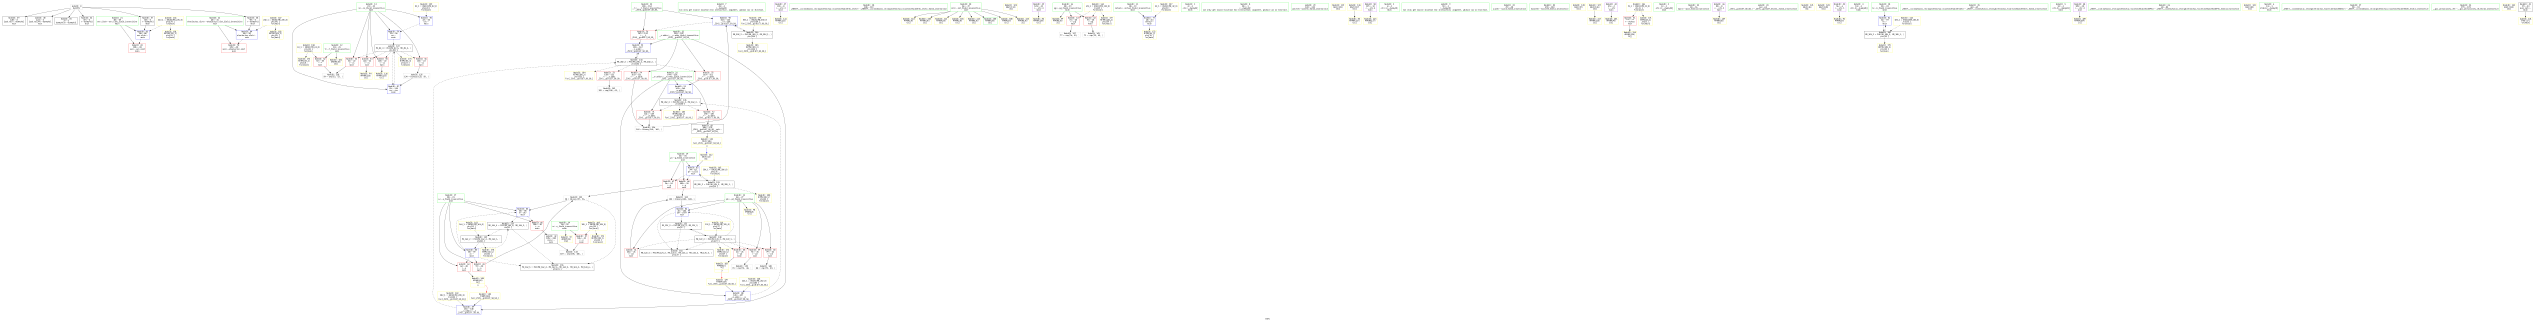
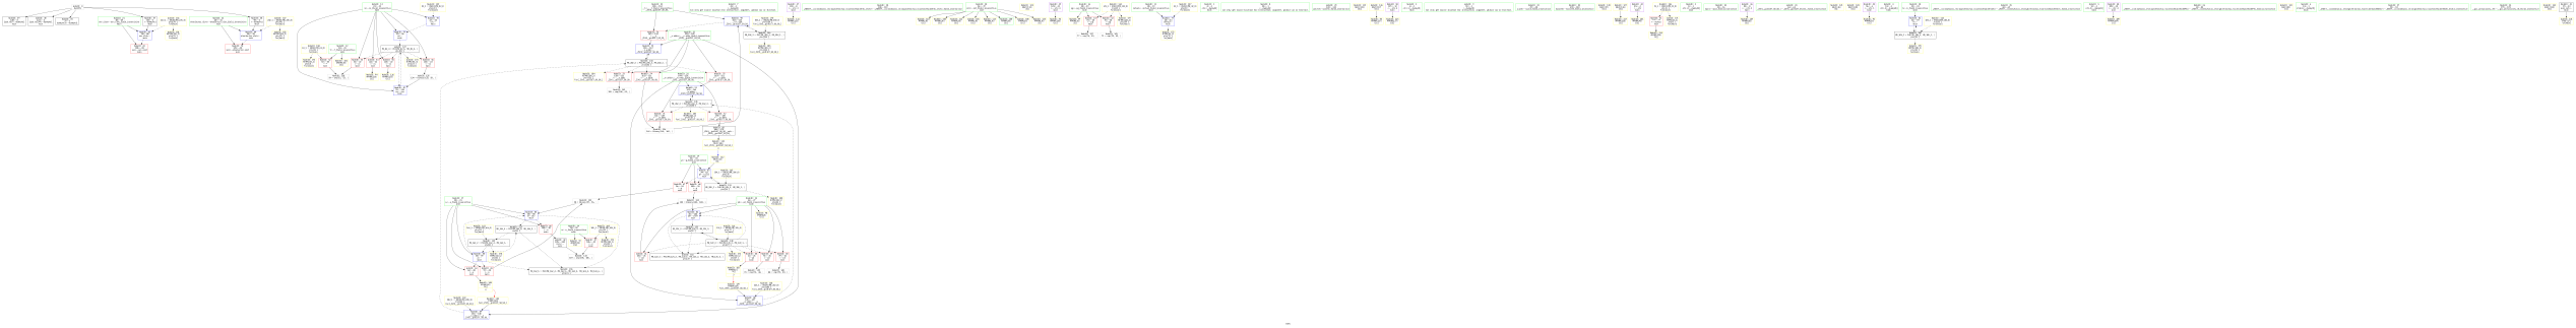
  digraph {
    fontname="IBM Plex Mono"
    label=SVFG
    node [color=yellow fontname="IBM Plex Mono" shape=record]
    edge [fontname="IBM Plex Mono" style=solid]
    n1 [color=grey label="{NodeID: 0\nNullPtr}"]
    n2 [color=black label="{NodeID: 35\n2\<--3\ndummyVal\<--dummyVal\n}"]
-   n3 [color=black label="{NodeID: 36\n87\<--3\n\<--dummyVal\nmain\n}"]
    n4 [color=black label="{NodeID: 37\n88\<--3\n\<--dummyVal\nmain\n}"]
    n5 [color=black label="{NodeID: 38\n90\<--3\n\<--dummyVal\nmain\n}"]
    n6 [color=black label="{NodeID: 39\n140\<--3\nlpad.val\<--dummyVal\nmain\n}"]
    n7 [color=black label="{NodeID: 40\n141\<--3\nlpad.val24\<--dummyVal\nmain\n}"]
    n8 [color=blue label="{NodeID: 83\n38\<--88\nexn.slot\<--\nmain\n}"]
    n9 [color=blue label="{NodeID: 84\n40\<--90\nehselector.slot\<--\nmain\n}"]
    n10 [color=red label="{NodeID: 69\n138\<--38\nexn\<--exn.slot\nmain\n}"]
    n11 [color=red label="{NodeID: 70\n139\<--40\nsel\<--ehselector.slot\nmain\n}"]
    n12 [label="{NodeID: 173\nRETMU(6V_1)\npts\{21 \}\nFun[main]}" style=double]
    n13 [color=blue label="{NodeID: 90\n153\<--163\n__t\<--rem\n_ZSt5__gcdIiET_S0_S0_\n}"]
    n14 [color=red label="{NodeID: 76\n167\<--153\n\<--__t\n_ZSt5__gcdIiET_S0_S0_\n}"]
    n15 [color=black label="{NodeID: 146\nMR_30V_2 = PHI(MR_30V_3, MR_30V_1, )\npts\{154 \}\n}"]
    n16 [color=blue label="{NodeID: 92\n151\<--167\n__n.addr\<--\n_ZSt5__gcdIiET_S0_S0_\n}"]
    n17 [label="{NodeID: 185\nRETMU(30V_2)\npts\{154 \}\nFun[_ZSt5__gcdIiET_S0_S0_]}" style=double]
    n18 [color=black label="{NodeID: 144\nMR_28V_3 = PHI(MR_28V_4, MR_28V_2, )\npts\{152 \}\n}"]
    n19 [color=green label="{NodeID: 7\n43\<--1\n\<--dummyObj\nCan only get source location for instruction, argument, global var or function.}"]
    n20 [label="{NodeID: 180\nRETMU(20V_2)\npts\{35 \}\nFun[main]}" style=double]
    n21 [label="{NodeID: 97\nAPARM(24)\nCS[]}" style=double]
    n22 [color=green label="{NodeID: 14\n24\<--25\nn\<--n_field_insensitive\nmain\n}"]
    n23 [color=red label="{NodeID: 57\n106\<--24\n\<--n\nmain\n}"]
    n24 [color=grey label="{NodeID: 143\n107 = cmp(105, 106, )\n}"]
    n25 [label="{NodeID: 104\nAPARM(62)\nCS[]|{<s0>3}}" style=double]
    n26 [label="{NodeID: 130\nFPARM(148)\nFun[_ZSt5__gcdIiET_S0_S0_]}" style=double]
    n27 [color=blue label="{NodeID: 89\n151\<--148\n__n.addr\<--__n\n_ZSt5__gcdIiET_S0_S0_\n}"]
    n28 [color=green label="{NodeID: 21\n38\<--39\nexn.slot\<--exn.slot_field_insensitive\nmain\n}"]
    n29 [label="{NodeID: 111\nAPARM(112)\nCS[]}" style=double]
    n30 [color=green label="{NodeID: 28\n118\<--119\n_ZNKSt7__cxx1112basic_stringIcSt11char_traitsIcESaIcEE5c_strEv\<--_ZNKSt7__cxx1112basic_stringIcSt11char_traitsIcESaIcEE5c_strEv_field_insensitive\n}"]
    n31 [label="{NodeID: 118\nAPARM(36)\nCS[]}" style=double]
    n32 [label="{NodeID: 125\nARet(113)\nCS[]}" style=double]
    n33 [color=black label="{NodeID: 42\n105\<--104\nconv\<--\nmain\n}"]
    n34 [label="{NodeID: 132\nFRet(146)\nFun[_ZSt5__gcdIiET_S0_S0_]|{<s0>3}}" style=double]
    n35 [label="{NodeID: 122\nARet(63)\nCS[]}" style=double]
    n36 [color=blue label="{NodeID: 82\n34\<--63\ng\<--call2\nmain\n}"]
    n37 [color=red label="{NodeID: 67\n96\<--34\n\<--g\nmain\n}"]
    n38 [color=red label="{NodeID: 68\n100\<--34\n\<--g\nmain\n}"]
    n39 [color=black label="{NodeID: 151\nMR_20V_2 = PHI(MR_20V_3, MR_20V_1, )\npts\{35 \}\n}"]
    n40 [color=purple label="{NodeID: 49\n120\<--12\n\<--.str.4\nmain\n}"]
    n41 [label="{NodeID: 93\nAPARM(120)\nCS[]}" style=double]
    n42 [color=grey label="{NodeID: 139\n74 = cmp(73, 43, )\n}"]
    n43 [color=red label="{NodeID: 56\n133\<--22\n\<--cs\nmain\n}"]
    n44 [color=grey label="{NodeID: 135\n134 = Binary(133, 50, )\n}"]
    n45 [color=blue label="{NodeID: 87\n22\<--134\ncs\<--inc\nmain\n}"]
    n46 [color=black label="{NodeID: 147\nMR_8V_4 = PHI(MR_8V_5, MR_8V_3, )\npts\{23 \}\n}"]
    n47 [color=red label="{NodeID: 63\n76\<--28\n\<--pg\nmain\n}"]
    n48 [color=grey label="{NodeID: 137\n77 = cmp(76, 59, )\n}"]
    n49 [color=black label="{NodeID: 153\nMR_16V_4 = PHI(MR_16V_6, MR_16V_3, )\npts\{31 \}\n}"]
    n50 [color=black label="{NodeID: 149\nMR_16V_2 = PHI(MR_16V_4, MR_16V_1, )\npts\{31 \}\n}"]
    n51 [color=black label="{NodeID: 155\nMR_16V_5 = PHI(MR_16V_4, MR_16V_6, MR_16V_3, MR_16V_4, MR_16V_6, )\npts\{31 \}\n}"]
    n52 [color=blue label="{NodeID: 80\n30\<--59\na\<--\nmain\n}"]
    n53 [label="{NodeID: 178\nRETMU(16V_2)\npts\{31 \}\nFun[main]}" style=double]
    n54 [color=blue label="{NodeID: 85\n30\<--98\na\<--div\nmain\n}"]
    n55 [color=red label="{NodeID: 64\n62\<--30\n\<--a\nmain\n}"]
    n56 [color=red label="{NodeID: 65\n97\<--30\n\<--a\nmain\n}"]
    n57 [label="{NodeID: 160\n10V_1 = ENCHI(MR_10V_0)\npts\{25 \}\nFun[main]}" style=double]
    n58 [label="{NodeID: 175\nRETMU(10V_1)\npts\{25 \}\nFun[main]}" style=double]
    n59 [color=blue label="{NodeID: 77\n18\<--43\nretval\<--\nmain\n}"]
    n60 [label="{NodeID: 172\nRETMU(4V_2)\npts\{19 \}\nFun[main]}" style=double]
    n61 [label="{NodeID: 167\n24V_1 = ENCHI(MR_24V_0)\npts\{41 \}\nFun[main]}" style=double]
    n62 [label="{NodeID: 182\nRETMU(24V_1)\npts\{41 \}\nFun[main]}" style=double]
    n63 [color=green label="{NodeID: 1\n4\<--1\n.str\<--dummyObj\nGlob }"]
    n64 [label="{NodeID: 174\nRETMU(8V_4)\npts\{23 \}\nFun[main]}" style=double]
    n65 [color=blue label="{NodeID: 91\n149\<--165\n__m.addr\<--\n_ZSt5__gcdIiET_S0_S0_\n}"]
    n66 [color=black label="{NodeID: 145\nMR_26V_3 = PHI(MR_26V_4, MR_26V_2, )\npts\{150 \}\n}"]
    n67 [color=red label="{NodeID: 71\n161\<--149\n\<--__m.addr\n_ZSt5__gcdIiET_S0_S0_\n}"]
    n68 [color=red label="{NodeID: 72\n170\<--149\n\<--__m.addr\n_ZSt5__gcdIiET_S0_S0_\n}"]
    n69 [label="{NodeID: 183\nRETMU(26V_3)\npts\{150 \}\nFun[_ZSt5__gcdIiET_S0_S0_]}" style=double]
    n70 [color=grey label="{NodeID: 136\n163 = Binary(161, 162, )\n}"]
    n71 [color=black label="{NodeID: 43\n146\<--170\n_ZSt5__gcdIiET_S0_S0__ret\<--\n_ZSt5__gcdIiET_S0_S0_\n}"]
    n72 [color=green label="{NodeID: 8\n50\<--1\n\<--dummyObj\nCan only get source location for instruction, argument, global var or function.}"]
    n73 [label="{NodeID: 181\nRETMU(22V_1)\npts\{39 \}\nFun[main]}" style=double]
    n74 [label="{NodeID: 98\nAPARM(26)\nCS[]}" style=double]
    n75 [color=green label="{NodeID: 15\n26\<--27\npd\<--pd_field_insensitive\nmain\n}"]
    n76 [color=red label="{NodeID: 58\n61\<--26\n\<--pd\nmain\n}"]
    n77 [color=red label="{NodeID: 59\n73\<--26\n\<--pd\nmain\n}"]
    n78 [color=red label="{NodeID: 60\n79\<--26\n\<--pd\nmain\n}"]
    n79 [color=red label="{NodeID: 61\n101\<--26\n\<--pd\nmain\n}"]
    n80 [color=blue label="{NodeID: 86\n26\<--102\npd\<--div9\nmain\n}"]
    n81 [label="{NodeID: 103\nAPARM(61)\nCS[]|{<s0>3}}" style=double]
    n82 [color=grey label="{NodeID: 140\n80 = cmp(79, 59, )\n}"]
    n83 [color=grey label="{NodeID: 134\n102 = Binary(101, 100, )\n}"]
    n84 [color=black label="{NodeID: 154\nMR_12V_4 = PHI(MR_12V_3, MR_12V_5, MR_12V_2, MR_12V_3, MR_12V_5, )\npts\{27 \}\n}"]
    n85 [color=black label="{NodeID: 152\nMR_12V_3 = PHI(MR_12V_5, MR_12V_2, )\npts\{27 \}\n}"]
    n86 [label="{NodeID: 129\nFPARM(147)\nFun[_ZSt5__gcdIiET_S0_S0_]}" style=double]
    n87 [color=black label="{NodeID: 148\nMR_12V_2 = PHI(MR_12V_3, MR_12V_1, )\npts\{27 \}\n}"]
    n88 [label="{NodeID: 105\nAPARM(36)\nCS[]}" style=double]
    n89 [color=green label="{NodeID: 22\n40\<--41\nehselector.slot\<--ehselector.slot_field_insensitive\nmain\n}"]
    n90 [label="{NodeID: 112\nAPARM(36)\nCS[]}" style=double]
    n91 [color=green label="{NodeID: 29\n122\<--123\nprintf\<--printf_field_insensitive\n}"]
    n92 [label="{NodeID: 119\nARet(121)\nCS[]}" style=double]
    n93 [label="{NodeID: 126\nARet(117)\nCS[]}" style=double]
    n94 [label="{NodeID: 95\nAPARM(117)\nCS[]}" style=double]
    n95 [color=grey label="{NodeID: 133\n98 = Binary(97, 96, )\n}"]
    n96 [color=red label="{NodeID: 66\n104\<--30\n\<--a\nmain\n}"]
    n97 [color=purple label="{NodeID: 50\n127\<--12\n\<--.str.4\nmain\n}"]
    n98 [label="{NodeID: 115\nAPARM(127)\nCS[]}" style=double]
    n99 [color=red label="{NodeID: 53\n52\<--22\n\<--cs\nmain\n}"]
    n100 [color=red label="{NodeID: 54\n116\<--22\n\<--cs\nmain\n}"]
    n101 [color=red label="{NodeID: 55\n125\<--22\n\<--cs\nmain\n}"]
    n102 [color=grey label="{NodeID: 138\n54 = cmp(52, 53, )\n}"]
    n103 [label="{NodeID: 94\nAPARM(116)\nCS[]}" style=double]
    n104 [label="{NodeID: 116\nAPARM(125)\nCS[]}" style=double]
    n105 [label="{NodeID: 161\n12V_1 = ENCHI(MR_12V_0)\npts\{27 \}\nFun[main]}" style=double]
    n106 [label="{NodeID: 176\nRETMU(12V_2)\npts\{27 \}\nFun[main]}" style=double]
    n107 [color=blue label="{NodeID: 78\n22\<--43\ncs\<--\nmain\n}"]
    n108 [color=blue label="{NodeID: 79\n22\<--50\ncs\<--\nmain\n}"]
    n109 [label="{NodeID: 168\n26V_1 = ENCHI(MR_26V_0)\npts\{150 \}\nFun[_ZSt5__gcdIiET_S0_S0_]}" style=double]
    n110 [color=blue label="{NodeID: 88\n149\<--147\n__m.addr\<--__m\n_ZSt5__gcdIiET_S0_S0_\n}"]
    n111 [color=green label="{NodeID: 2\n6\<--1\n.str.1\<--dummyObj\nGlob }"]
    n112 [color=red label="{NodeID: 73\n158\<--151\n\<--__n.addr\n_ZSt5__gcdIiET_S0_S0_\n}"]
    n113 [label="{NodeID: 184\nRETMU(28V_3)\npts\{152 \}\nFun[_ZSt5__gcdIiET_S0_S0_]}" style=double]
    n114 [color=red label="{NodeID: 74\n162\<--151\n\<--__n.addr\n_ZSt5__gcdIiET_S0_S0_\n}"]
    n115 [color=red label="{NodeID: 75\n165\<--151\n\<--__n.addr\n_ZSt5__gcdIiET_S0_S0_\n}"]
    n116 [color=grey label="{NodeID: 142\n159 = cmp(158, 43, )\n}"]
    n117 [color=green label="{NodeID: 9\n59\<--1\n\<--dummyObj\nCan only get source location for instruction, argument, global var or function.}"]
    n118 [label="{NodeID: 99\nAPARM(28)\nCS[]}" style=double]
    n119 [color=green label="{NodeID: 16\n28\<--29\npg\<--pg_field_insensitive\nmain\n}"]
    n120 [color=red label="{NodeID: 62\n70\<--28\n\<--pg\nmain\n}"]
    n121 [color=grey label="{NodeID: 141\n71 = cmp(70, 43, )\n}"]
    n122 [label="{NodeID: 106\nAPARM(36)\nCS[]}" style=double]
    n123 [color=green label="{NodeID: 23\n47\<--48\nscanf\<--scanf_field_insensitive\n}"]
    n124 [label="{NodeID: 113\nAPARM(36)\nCS[]}" style=double]
    n125 [color=green label="{NodeID: 30\n129\<--130\nfprintf\<--fprintf_field_insensitive\n}"]
    n126 [label="{NodeID: 120\nARet(57)\nCS[]}" style=double]
    n127 [label="{NodeID: 127\nARet(126)\nCS[]}" style=double]
    n128 [label="{NodeID: 117\nAPARM(126)\nCS[]}" style=double]
    n129 [color=purple label="{NodeID: 44\n45\<--4\n\<--.str\nmain\n}"]
    n130 [label="{NodeID: 101\nAPARM(45)\nCS[]}" style=double]
    n131 [color=red label="{NodeID: 51\n124\<--14\n\<--stderr\nmain\n}"]
    n132 [label="{NodeID: 114\nAPARM(124)\nCS[]}" style=double]
    n133 [label="{NodeID: 162\n14V_1 = ENCHI(MR_14V_0)\npts\{29 \}\nFun[main]}" style=double]
    n134 [label="{NodeID: 177\nRETMU(14V_1)\npts\{29 \}\nFun[main]}" style=double]
    n135 [label="{NodeID: 169\n28V_1 = ENCHI(MR_28V_0)\npts\{152 \}\nFun[_ZSt5__gcdIiET_S0_S0_]}" style=double]
    n136 [color=green label="{NodeID: 3\n8\<--1\n.str.2\<--dummyObj\nGlob }"]
    n137 [color=green label="{NodeID: 10\n15\<--16\nmain\<--main_field_insensitive\n}"]
    n138 [color=green label="{NodeID: 100\nAPARM(36)\nCS[]}" style=double]
    n139 [color=green label="{NodeID: 17\n30\<--31\na\<--a_field_insensitive\nmain\n}"]
    n140 [label="{NodeID: 107\nAPARM(82)\nCS[]}" style=double]
    n141 [color=green label="{NodeID: 24\n64\<--65\n_ZSt5__gcdIiET_S0_S0_\<--_ZSt5__gcdIiET_S0_S0__field_insensitive\n}"]
    n142 [color=green label="{NodeID: 31\n149\<--150\n__m.addr\<--__m.addr_field_insensitive\n_ZSt5__gcdIiET_S0_S0_\n}"]
    n143 [label="{NodeID: 121\nARet(46)\nCS[]}" style=double]
    n144 [label="{NodeID: 128\nARet(128)\nCS[]}" style=double]
    n145 [color=purple label="{NodeID: 45\n56\<--6\n\<--.str.1\nmain\n}"]
    n146 [label="{NodeID: 96\nAPARM(56)\nCS[]}" style=double]
    n147 [color=red label="{NodeID: 52\n53\<--20\n\<--T\nmain\n}"]
    n148 [label="{NodeID: 156\n2V_1 = ENCHI(MR_2V_0)\npts\{1 \}\nFun[main]}" style=double]
    n149 [label="{NodeID: 171\nRETMU(2V_1)\npts\{1 \}\nFun[main]}" style=double]
    n150 [label="{NodeID: 163\n16V_1 = ENCHI(MR_16V_0)\npts\{31 \}\nFun[main]}" style=double]
    n151 [label="{NodeID: 170\n30V_1 = ENCHI(MR_30V_0)\npts\{154 \}\nFun[_ZSt5__gcdIiET_S0_S0_]}" style=double]
    n152 [color=green label="{NodeID: 4\n10\<--1\n.str.3\<--dummyObj\nGlob }"]
    n153 [color=green label="{NodeID: 11\n18\<--19\nretval\<--retval_field_insensitive\nmain\n}"]
    n154 [color=green label="{NodeID: 18\n32\<--33\nb\<--b_field_insensitive\nmain\n}"]
    n155 [color=blue label="{NodeID: 81\n32\<--59\nb\<--\nmain\n}"]
    n156 [color=black label="{NodeID: 150\nMR_18V_2 = PHI(MR_18V_3, MR_18V_1, )\npts\{33 \}\n}"]
    n157 [label="{NodeID: 179\nRETMU(18V_2)\npts\{33 \}\nFun[main]}" style=double]
    n158 [label="{NodeID: 108\nAPARM(36)\nCS[]}" style=double]
    n159 [color=green label="{NodeID: 25\n68\<--69\n_ZNSt7__cxx1112basic_stringIcSt11char_traitsIcESaIcEEC1Ev\<--_ZNSt7__cxx1112basic_stringIcSt11char_traitsIcESaIcEEC1Ev_field_insensitive\n}"]
    n160 [color=green label="{NodeID: 32\n151\<--152\n__n.addr\<--__n.addr_field_insensitive\n_ZSt5__gcdIiET_S0_S0_\n}"]
    n161 [color=purple label="{NodeID: 46\n82\<--8\n\<--.str.2\nmain\n}"]
    n162 [label="{NodeID: 157\n4V_1 = ENCHI(MR_4V_0)\npts\{19 \}\nFun[main]}" style=double]
    n163 [label="{NodeID: 164\n18V_1 = ENCHI(MR_18V_0)\npts\{33 \}\nFun[main]}" style=double]
    n164 [color=green label="{NodeID: 5\n12\<--1\n.str.4\<--dummyObj\nGlob }"]
    n165 [color=green label="{NodeID: 12\n20\<--21\nT\<--T_field_insensitive\nmain\n}"]
    n166 [label="{NodeID: 102\nAPARM(20)\nCS[]}" style=double]
    n167 [color=green label="{NodeID: 19\n34\<--35\ng\<--g_field_insensitive\nmain\n}"]
    n168 [label="{NodeID: 109\nAPARM(109)\nCS[]}" style=double]
    n169 [color=green label="{NodeID: 26\n84\<--85\n_ZNSt7__cxx1112basic_stringIcSt11char_traitsIcESaIcEEaSEPKc\<--_ZNSt7__cxx1112basic_stringIcSt11char_traitsIcESaIcEEaSEPKc_field_insensitive\n}"]
    n170 [color=green label="{NodeID: 33\n153\<--154\n__t\<--__t_field_insensitive\n_ZSt5__gcdIiET_S0_S0_\n}"]
    n171 [label="{NodeID: 123\nARet(83)\nCS[]}" style=double]
    n172 [color=purple label="{NodeID: 47\n112\<--8\n\<--.str.2\nmain\n}"]
    n173 [label="{NodeID: 158\n6V_1 = ENCHI(MR_6V_0)\npts\{21 \}\nFun[main]}" style=double]
    n174 [label="{NodeID: 165\n20V_1 = ENCHI(MR_20V_0)\npts\{35 \}\nFun[main]}" style=double]
    n175 [color=green label="{NodeID: 6\n14\<--1\nstderr\<--dummyObj\nGlob }"]
    n176 [color=green label="{NodeID: 13\n22\<--23\ncs\<--cs_field_insensitive\nmain\n}"]
    n177 [color=green label="{NodeID: 20\n36\<--37\nret\<--ret_field_insensitive\nmain\n}"]
    n178 [label="{NodeID: 110\nAPARM(36)\nCS[]}" style=double]
    n179 [color=green label="{NodeID: 27\n93\<--94\n_ZNSt7__cxx1112basic_stringIcSt11char_traitsIcESaIcEED1Ev\<--_ZNSt7__cxx1112basic_stringIcSt11char_traitsIcESaIcEED1Ev_field_insensitive\n}"]
    n180 [color=green label="{NodeID: 34\n177\<--178\n__gxx_personality_v0\<--__gxx_personality_v0_field_insensitive\n}"]
    n181 [label="{NodeID: 124\nARet(110)\nCS[]}" style=double]
    n182 [color=black label="{NodeID: 41\n17\<--43\nmain_ret\<--\nmain\n}"]
    n183 [label="{NodeID: 131\nFRet(17)\nFun[main]}" style=double]
    n184 [color=purple label="{NodeID: 48\n109\<--10\n\<--.str.3\nmain\n}"]
    n185 [label="{NodeID: 159\n8V_1 = ENCHI(MR_8V_0)\npts\{23 \}\nFun[main]}" style=double]
    n186 [label="{NodeID: 166\n22V_1 = ENCHI(MR_22V_0)\npts\{39 \}\nFun[main]}" style=double]
    n1 -> n2
-   n1 -> n3
    n1 -> n4
    n1 -> n5
    n1 -> n6
    n1 -> n7
    n4 -> n8
    n5 -> n9
    n8 -> n10 [style=dashed]
    n9 -> n11 [style=dashed]
    n13 -> n14 [style=dashed]
    n13 -> n15 [style=dashed]
    n14 -> n16
    n15 -> n13 [style=dashed]
    n15 -> n17 [style=dashed]
    n16 -> n18 [style=dashed]
    n18 -> n16 [style=dashed]
    n18 -> n112 [style=dashed]
    n18 -> n113 [style=dashed]
    n18 -> n114 [style=dashed]
    n18 -> n115 [style=dashed]
    n22 -> n21
    n22 -> n23
    n23 -> n24
    n25 -> n26 [color=red tailport=s0]
    n26 -> n27
    n27 -> n18 [style=dashed]
    n28 -> n8
    n28 -> n10
    n33 -> n24
    n34 -> n35 [color=blue tailport=s0]
    n35 -> n36
    n36 -> n37 [style=dashed]
    n36 -> n38 [style=dashed]
    n36 -> n39 [style=dashed]
    n37 -> n95
    n38 -> n83
    n39 -> n20 [style=dashed]
    n39 -> n36 [style=dashed]
    n40 -> n41
    n43 -> n44
    n44 -> n45
    n45 -> n46 [style=dashed]
    n46 -> n43 [style=dashed]
    n46 -> n45 [style=dashed]
    n46 -> n64 [style=dashed]
    n46 -> n99 [style=dashed]
    n46 -> n100 [style=dashed]
    n46 -> n101 [style=dashed]
    n47 -> n48
    n49 -> n50 [style=dashed]
    n49 -> n51 [style=dashed]
    n50 -> n52 [style=dashed]
    n50 -> n53 [style=dashed]
    n52 -> n49 [style=dashed]
    n52 -> n51 [style=dashed]
    n52 -> n54 [style=dashed]
    n52 -> n55 [style=dashed]
    n52 -> n56 [style=dashed]
    n54 -> n49 [style=dashed]
-   n95 -> n51 [style=dashed]
+   n54 -> n51 [style=dashed]
    n54 -> n96 [style=dashed]
    n55 -> n25
    n56 -> n95
    n57 -> n23 [style=dashed]
    n57 -> n58 [style=dashed]
    n59 -> n60 [style=dashed]
    n61 -> n9 [style=dashed]
    n61 -> n62 [style=dashed]
    n65 -> n66 [style=dashed]
    n66 -> n65 [style=dashed]
    n66 -> n67 [style=dashed]
    n66 -> n68 [style=dashed]
    n66 -> n69 [style=dashed]
    n67 -> n70
    n68 -> n71
    n70 -> n13
    n71 -> n34
    n75 -> n74
    n75 -> n76
    n75 -> n77
    n75 -> n78
    n75 -> n79
    n75 -> n80
    n76 -> n81
    n77 -> n42
    n78 -> n82
    n79 -> n83
    n80 -> n84 [style=dashed]
    n80 -> n85 [style=dashed]
    n81 -> n86 [color=red tailport=s0]
    n83 -> n80
    n85 -> n84 [style=dashed]
    n85 -> n87 [style=dashed]
    n86 -> n110
    n87 -> n76 [style=dashed]
    n87 -> n77 [style=dashed]
    n87 -> n78 [style=dashed]
    n87 -> n79 [style=dashed]
    n87 -> n80 [style=dashed]
    n87 -> n84 [style=dashed]
    n87 -> n85 [style=dashed]
    n87 -> n106 [style=dashed]
    n89 -> n9
    n89 -> n11
    n93 -> n94
    n95 -> n54
    n96 -> n33
    n97 -> n98
    n99 -> n102
    n100 -> n103
    n101 -> n104
    n105 -> n87 [style=dashed]
    n107 -> n108 [style=dashed]
    n108 -> n46 [style=dashed]
    n109 -> n110 [style=dashed]
    n110 -> n66 [style=dashed]
    n112 -> n116
    n114 -> n70
    n115 -> n65
    n119 -> n47
    n119 -> n118
    n119 -> n120
    n120 -> n121
    n127 -> n128
    n129 -> n130
    n131 -> n132
    n133 -> n47 [style=dashed]
    n133 -> n120 [style=dashed]
    n133 -> n134 [style=dashed]
    n135 -> n27 [style=dashed]
    n139 -> n52
    n139 -> n54
    n139 -> n55
    n139 -> n56
    n139 -> n96
    n142 -> n65
    n142 -> n67
    n142 -> n68
    n142 -> n110
    n145 -> n146
    n147 -> n102
    n148 -> n131 [style=dashed]
    n148 -> n149 [style=dashed]
    n150 -> n50 [style=dashed]
    n151 -> n15 [style=dashed]
    n153 -> n59
    n154 -> n155
    n155 -> n156 [style=dashed]
    n156 -> n155 [style=dashed]
    n156 -> n157 [style=dashed]
    n160 -> n16
    n160 -> n27
+   n160 -> n112
    n160 -> n114
    n160 -> n115
    n161 -> n140
    n162 -> n59 [style=dashed]
    n163 -> n156 [style=dashed]
    n165 -> n147
    n165 -> n166
    n167 -> n36
    n167 -> n37
    n167 -> n38
    n170 -> n13
    n170 -> n14
    n172 -> n29
    n173 -> n12 [style=dashed]
    n173 -> n147 [style=dashed]
    n174 -> n39 [style=dashed]
    n176 -> n43
    n176 -> n45
    n176 -> n99
    n176 -> n100
    n176 -> n101
    n176 -> n107
    n176 -> n108
    n177 -> n31
    n177 -> n88
    n177 -> n90
    n177 -> n122
    n177 -> n124
    n177 -> n138
    n177 -> n158
    n177 -> n178
    n182 -> n183
    n184 -> n168
    n185 -> n107 [style=dashed]
    n186 -> n8 [style=dashed]
    n186 -> n73 [style=dashed]
  }
